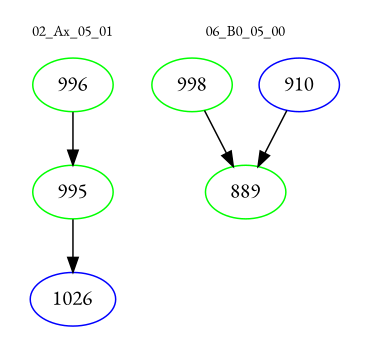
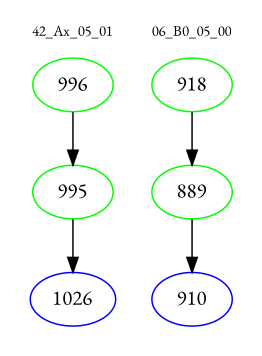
  digraph {
    fontname="EB Garamond"
    node [color=green fontname="EB Garamond"]
    edge [color=black fontname="EB Garamond"]
    n1 [label=995]
    n2 [color=blue label=1026]
    n3 [label=996]
    n4 [label=889]
    n5 [color=blue label=910]
-   n6 [label=998]
+   n6 [label=918]
    subgraph cluster_1 {
      color=white
      fontsize=10
-     label="02_Ax_05_01"
+     label="42_Ax_05_01"
      n1
      n2
      n3
    }
    subgraph cluster_2 {
      color=white
      fontsize=10
      label="06_B0_05_00"
      n4
      n5
      n6
    }
    n1 -> n2
    n3 -> n1
-   n5 -> n4
+   n4 -> n5
    n6 -> n4
  }
